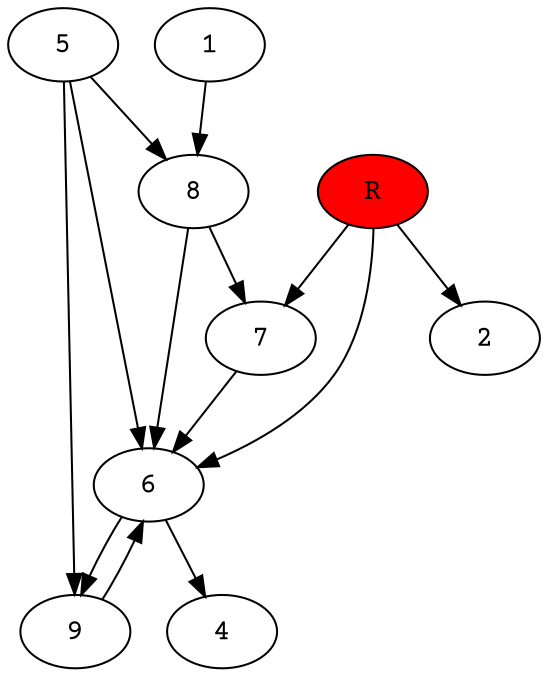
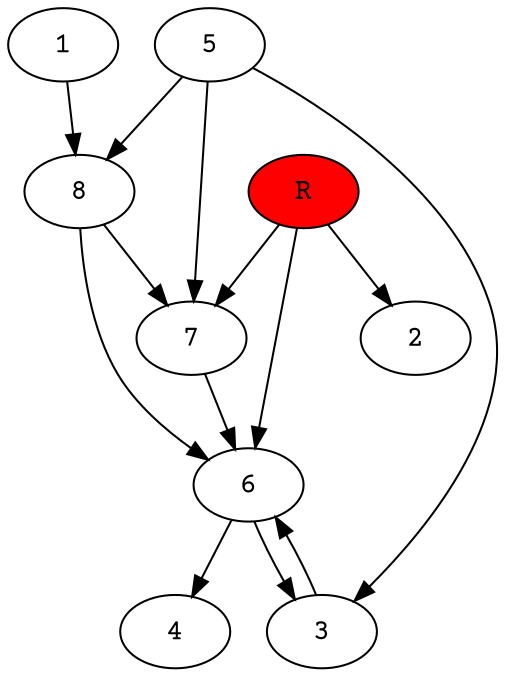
  digraph {
    fontname="Courier Prime"
    node [fontname="Courier Prime"]
    edge [fontname="Courier Prime"]
    1
    8
-   3 [label=9]
+   3
    6
    4
    5
    7
    R [fillcolor="#ff0000" style=filled]
    2
    1 -> 8
    8 -> 6
    8 -> 7
    3 -> 6
    6 -> 3
    6 -> 4
    5 -> 8
    5 -> 3
-   5 -> 6
+   5 -> 7
    7 -> 6
    R -> 6
    R -> 7
    R -> 2
  }
